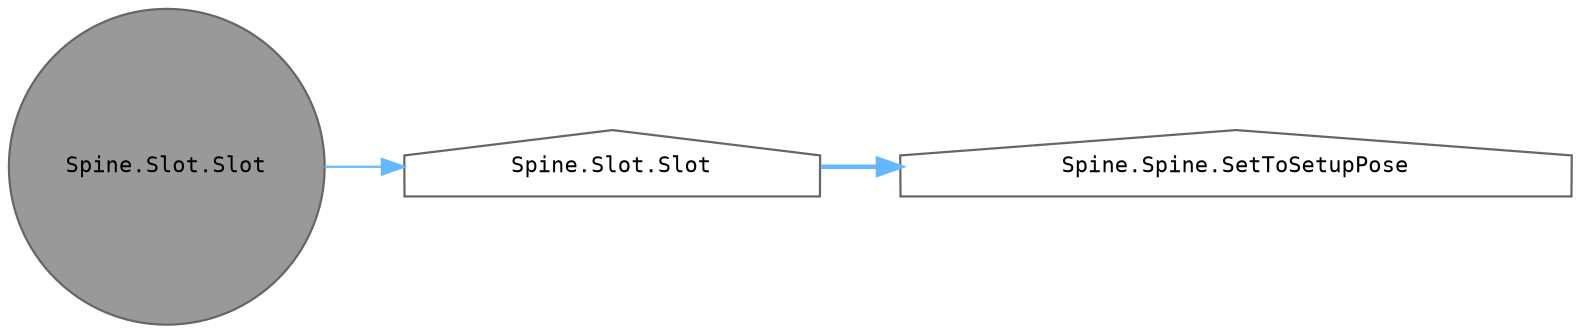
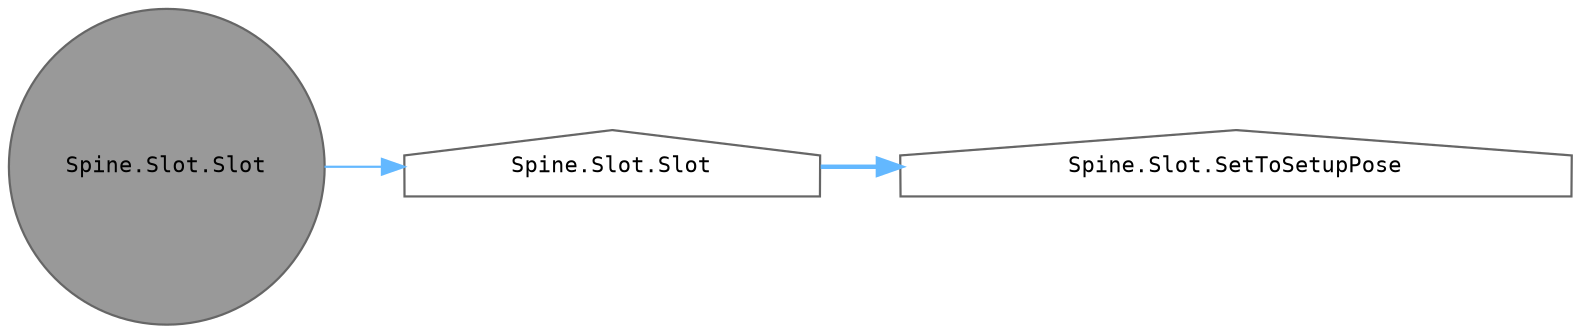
  digraph {
    rankdir=LR
    fontname="DejaVu Sans Mono"
    node [color=grey40 fillcolor=white fontname="DejaVu Sans Mono" fontsize=10 shape=house style=filled]
    edge [color=steelblue1 fontname="DejaVu Sans Mono" fontsize=10 labelfontname=Helvetica labelfontsize=10]
    n1 [color=gray40 fillcolor=grey60 fontcolor=black height=0.2 label="Spine.Slot.Slot" shape=circle width=0.4]
    n2 [height=0.2 label="Spine.Slot.Slot" width=0.4]
-   n3 [height=0.2 label="Spine.Spine.SetToSetupPose" width=0.4]
+   n3 [height=0.2 label="Spine.Slot.SetToSetupPose" width=0.4]
    n1 -> n2 [style=solid]
    n2 -> n3 [style=bold]
  }
